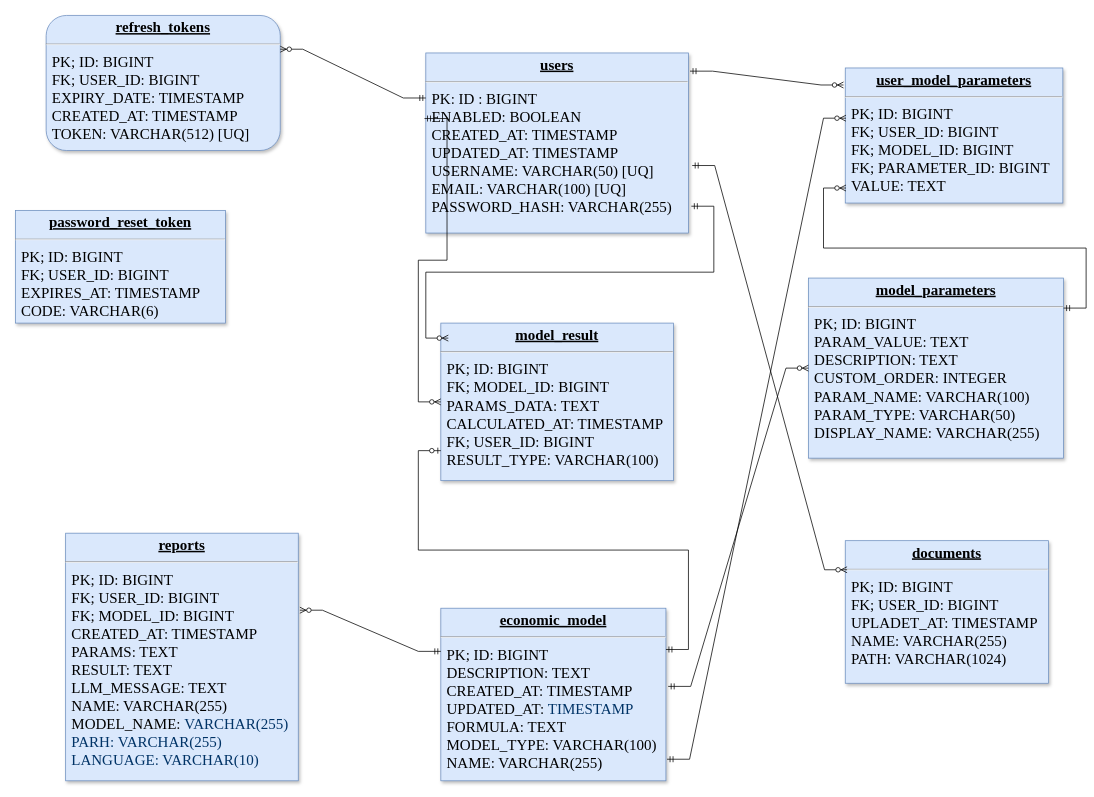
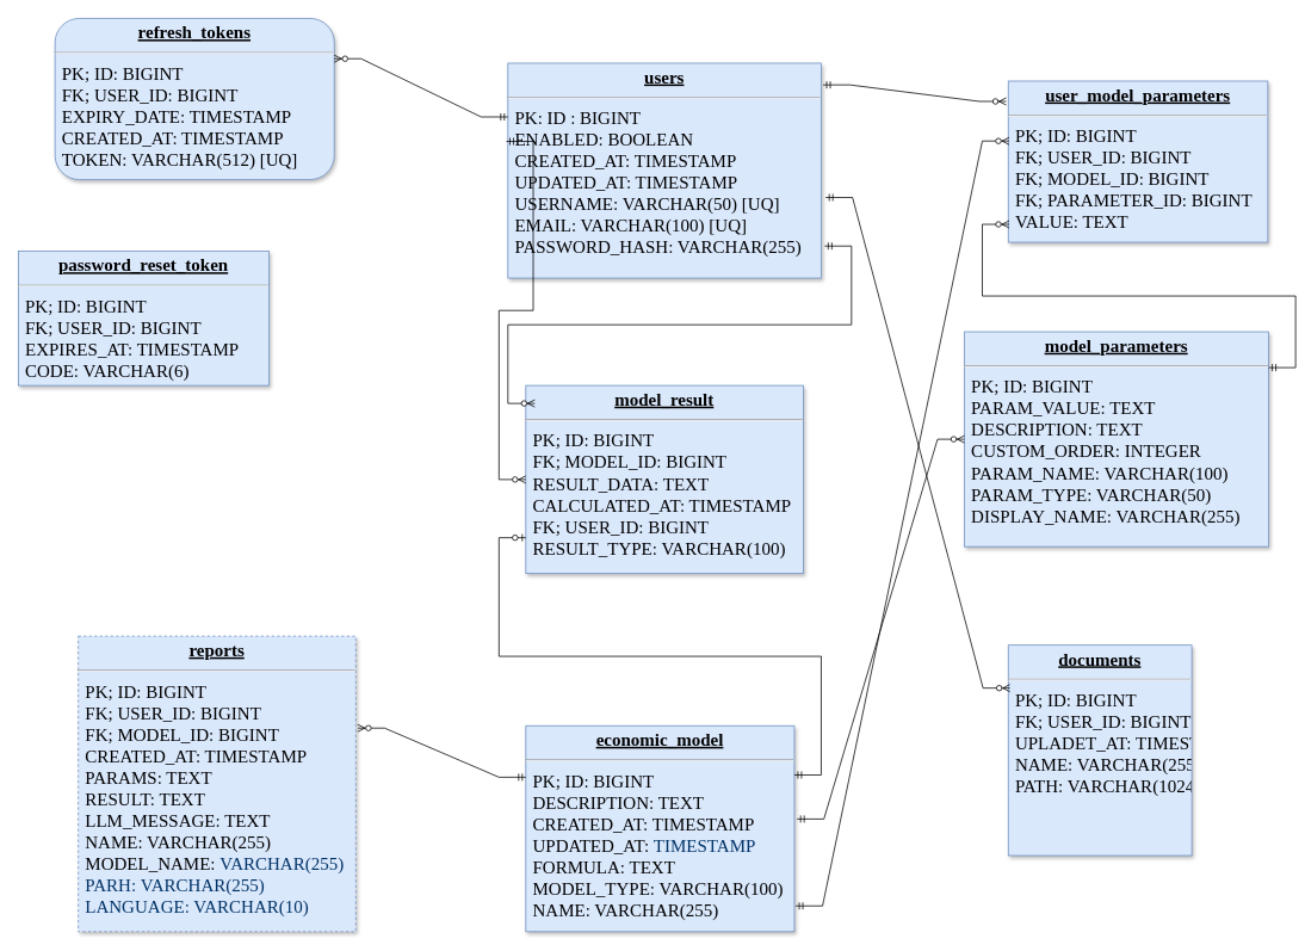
  <mxCell id="0" />
  <mxCell id="1" parent="0" />
  <mxCell id="2" value="&lt;p style=&quot;margin: 0px; margin-top: 4px; text-align: center; text-decoration: underline;&quot;&gt;&lt;strong&gt;users&lt;/strong&gt;&lt;/p&gt;&lt;hr&gt;&lt;p style=&quot;margin: 0px; margin-left: 8px;&quot;&gt;PK: ID : BIGINT&lt;/p&gt;&lt;p style=&quot;margin: 0px; margin-left: 8px;&quot;&gt;ENABLED: BOOLEAN&lt;/p&gt;&lt;p style=&quot;margin: 0px; margin-left: 8px;&quot;&gt;CREATED_AT: TIMESTAMP&lt;/p&gt;&lt;p style=&quot;margin: 0px; margin-left: 8px;&quot;&gt;UPDATED_AT: TIMESTAMP&lt;/p&gt;&lt;p style=&quot;margin: 0px; margin-left: 8px;&quot;&gt;USERNAME: VARCHAR(50) [UQ]&lt;/p&gt;&lt;p style=&quot;margin: 0px; margin-left: 8px;&quot;&gt;EMAIL: VARCHAR(100) [UQ]&lt;/p&gt;&lt;p style=&quot;margin: 0px; margin-left: 8px;&quot;&gt;PASSWORD_HASH: VARCHAR(255)&lt;/p&gt;&lt;p style=&quot;margin: 0px; margin-left: 8px;&quot;&gt;&lt;br&gt;&lt;/p&gt;" style="verticalAlign=top;align=left;overflow=fill;fontSize=20;fontFamily=Times New Roman;html=1;strokeColor=#6c8ebf;shadow=1;fillColor=#dae8fc;" parent="1" vertex="1"><mxGeometry x="567" y="70" width="350" height="240" as="geometry" /></mxCell>
  <mxCell id="3" value="&lt;p style=&quot;margin: 0px; margin-top: 4px; text-align: center; text-decoration: underline;&quot;&gt;&lt;b&gt;user_model_parameters&lt;/b&gt;&lt;/p&gt;&lt;hr&gt;&lt;p style=&quot;margin: 0px; margin-left: 8px;&quot;&gt;PK; ID: BIGINT&lt;/p&gt;&lt;p style=&quot;margin: 0px; margin-left: 8px;&quot;&gt;FK; USER_ID: BIGINT&lt;/p&gt;&lt;p style=&quot;margin: 0px; margin-left: 8px;&quot;&gt;FK; MODEL_ID: BIGINT&lt;/p&gt;&lt;p style=&quot;margin: 0px; margin-left: 8px;&quot;&gt;FK; PARAMETER_ID: BIGINT&lt;/p&gt;&lt;p style=&quot;margin: 0px; margin-left: 8px;&quot;&gt;VALUE: TEXT&lt;/p&gt;" style="verticalAlign=top;align=left;overflow=fill;fontSize=20;fontFamily=Times New Roman;html=1;strokeColor=#6c8ebf;shadow=1;fillColor=#dae8fc;" parent="1" vertex="1"><mxGeometry x="1126" y="90" width="290" height="180" as="geometry" /></mxCell>
- <mxCell id="4" value="&lt;p style=&quot;margin: 0px; margin-top: 4px; text-align: center; text-decoration: underline;&quot;&gt;&lt;strong&gt;reports&lt;/strong&gt;&lt;/p&gt;&lt;hr&gt;&lt;p style=&quot;margin: 0px; margin-left: 8px;&quot;&gt;PK; ID: BIGINT&lt;/p&gt;&lt;p style=&quot;margin: 0px; margin-left: 8px;&quot;&gt;FK; USER_ID: BIGINT&lt;/p&gt;&lt;p style=&quot;margin: 0px; margin-left: 8px;&quot;&gt;FK; MODEL_ID: BIGINT&lt;/p&gt;&lt;p style=&quot;margin: 0px; margin-left: 8px;&quot;&gt;CREATED_AT: TIMESTAMP&lt;/p&gt;&lt;p style=&quot;margin: 0px; margin-left: 8px;&quot;&gt;PARAMS: TEXT&lt;/p&gt;&lt;p style=&quot;margin: 0px; margin-left: 8px;&quot;&gt;RESULT: TEXT&lt;/p&gt;&lt;p style=&quot;margin: 0px; margin-left: 8px;&quot;&gt;LLM_MESSAGE: TEXT&lt;/p&gt;&lt;p style=&quot;margin: 0px; margin-left: 8px;&quot;&gt;NAME: VARCHAR(255)&lt;/p&gt;&lt;p style=&quot;margin: 0px; margin-left: 8px;&quot;&gt;MODEL_NAME:&amp;nbsp;&lt;span style=&quot;background-color: transparent; color: light-dark(rgb(0, 51, 102), rgb(161, 205, 249));&quot;&gt;VARCHAR(255)&lt;/span&gt;&lt;/p&gt;&lt;p style=&quot;margin: 0px; margin-left: 8px;&quot;&gt;&lt;span style=&quot;background-color: transparent; color: light-dark(rgb(0, 51, 102), rgb(161, 205, 249));&quot;&gt;PARH:&amp;nbsp;&lt;/span&gt;&lt;span style=&quot;background-color: transparent; color: light-dark(rgb(0, 51, 102), rgb(161, 205, 249));&quot;&gt;VARCHAR(255)&lt;/span&gt;&lt;/p&gt;&lt;p style=&quot;margin: 0px; margin-left: 8px;&quot;&gt;&lt;span style=&quot;background-color: transparent; color: light-dark(rgb(0, 51, 102), rgb(161, 205, 249));&quot;&gt;LANGUAGE: VARCHAR(10)&lt;/span&gt;&lt;/p&gt;" style="verticalAlign=top;align=left;overflow=fill;fontSize=20;fontFamily=Times New Roman;html=1;strokeColor=#6c8ebf;shadow=1;fillColor=#dae8fc;" parent="1" vertex="1"><mxGeometry x="87" y="710" width="310" height="330" as="geometry" /></mxCell>
- <mxCell id="5" value="&lt;p style=&quot;margin: 0px; margin-top: 4px; text-align: center; text-decoration: underline;&quot;&gt;&lt;strong&gt;documents&lt;/strong&gt;&lt;/p&gt;&lt;hr&gt;&lt;p style=&quot;margin: 0px; margin-left: 8px;&quot;&gt;PK; ID: BIGINT&lt;/p&gt;&lt;p style=&quot;margin: 0px; margin-left: 8px;&quot;&gt;FK; USER_ID: BIGINT&lt;/p&gt;&lt;p style=&quot;margin: 0px; margin-left: 8px;&quot;&gt;UPLADET_AT: TIMESTAMP&lt;/p&gt;&lt;p style=&quot;margin: 0px; margin-left: 8px;&quot;&gt;NAME: VARCHAR(255)&lt;/p&gt;&lt;p style=&quot;margin: 0px; margin-left: 8px;&quot;&gt;PATH: VARCHAR(1024)&lt;/p&gt;&lt;p style=&quot;margin: 0px; margin-left: 8px;&quot;&gt;&lt;br&gt;&lt;/p&gt;" style="verticalAlign=top;align=left;overflow=fill;fontSize=20;fontFamily=Times New Roman;html=1;strokeColor=#6c8ebf;shadow=1;fillColor=#dae8fc;" parent="1" vertex="1"><mxGeometry x="1126" y="720" width="271" height="190" as="geometry" /></mxCell>
+ <mxCell id="4" value="&lt;p style=&quot;margin: 0px; margin-top: 4px; text-align: center; text-decoration: underline;&quot;&gt;&lt;strong&gt;reports&lt;/strong&gt;&lt;/p&gt;&lt;hr&gt;&lt;p style=&quot;margin: 0px; margin-left: 8px;&quot;&gt;PK; ID: BIGINT&lt;/p&gt;&lt;p style=&quot;margin: 0px; margin-left: 8px;&quot;&gt;FK; USER_ID: BIGINT&lt;/p&gt;&lt;p style=&quot;margin: 0px; margin-left: 8px;&quot;&gt;FK; MODEL_ID: BIGINT&lt;/p&gt;&lt;p style=&quot;margin: 0px; margin-left: 8px;&quot;&gt;CREATED_AT: TIMESTAMP&lt;/p&gt;&lt;p style=&quot;margin: 0px; margin-left: 8px;&quot;&gt;PARAMS: TEXT&lt;/p&gt;&lt;p style=&quot;margin: 0px; margin-left: 8px;&quot;&gt;RESULT: TEXT&lt;/p&gt;&lt;p style=&quot;margin: 0px; margin-left: 8px;&quot;&gt;LLM_MESSAGE: TEXT&lt;/p&gt;&lt;p style=&quot;margin: 0px; margin-left: 8px;&quot;&gt;NAME: VARCHAR(255)&lt;/p&gt;&lt;p style=&quot;margin: 0px; margin-left: 8px;&quot;&gt;MODEL_NAME:&amp;nbsp;&lt;span style=&quot;background-color: transparent; color: light-dark(rgb(0, 51, 102), rgb(161, 205, 249));&quot;&gt;VARCHAR(255)&lt;/span&gt;&lt;/p&gt;&lt;p style=&quot;margin: 0px; margin-left: 8px;&quot;&gt;&lt;span style=&quot;background-color: transparent; color: light-dark(rgb(0, 51, 102), rgb(161, 205, 249));&quot;&gt;PARH:&amp;nbsp;&lt;/span&gt;&lt;span style=&quot;background-color: transparent; color: light-dark(rgb(0, 51, 102), rgb(161, 205, 249));&quot;&gt;VARCHAR(255)&lt;/span&gt;&lt;/p&gt;&lt;p style=&quot;margin: 0px; margin-left: 8px;&quot;&gt;&lt;span style=&quot;background-color: transparent; color: light-dark(rgb(0, 51, 102), rgb(161, 205, 249));&quot;&gt;LANGUAGE: VARCHAR(10)&lt;/span&gt;&lt;/p&gt;" style="verticalAlign=top;align=left;overflow=fill;fontSize=20;fontFamily=Times New Roman;html=1;strokeColor=#6c8ebf;shadow=1;fillColor=#dae8fc;dashed=1;" parent="1" vertex="1"><mxGeometry x="87" y="710" width="310" height="330" as="geometry" /></mxCell>
+ <mxCell id="5" value="&lt;p style=&quot;margin: 0px; margin-top: 4px; text-align: center; text-decoration: underline;&quot;&gt;&lt;strong&gt;documents&lt;/strong&gt;&lt;/p&gt;&lt;hr&gt;&lt;p style=&quot;margin: 0px; margin-left: 8px;&quot;&gt;PK; ID: BIGINT&lt;/p&gt;&lt;p style=&quot;margin: 0px; margin-left: 8px;&quot;&gt;FK; USER_ID: BIGINT&lt;/p&gt;&lt;p style=&quot;margin: 0px; margin-left: 8px;&quot;&gt;UPLADET_AT: TIMESTAMP&lt;/p&gt;&lt;p style=&quot;margin: 0px; margin-left: 8px;&quot;&gt;NAME: VARCHAR(255)&lt;/p&gt;&lt;p style=&quot;margin: 0px; margin-left: 8px;&quot;&gt;PATH: VARCHAR(1024)&lt;/p&gt;&lt;p style=&quot;margin: 0px; margin-left: 8px;&quot;&gt;&lt;br&gt;&lt;/p&gt;" style="verticalAlign=top;align=left;overflow=fill;fontSize=20;fontFamily=Times New Roman;html=1;strokeColor=#6c8ebf;shadow=1;fillColor=#dae8fc;" parent="1" vertex="1"><mxGeometry x="1126" y="720" width="205" height="235" as="geometry" /></mxCell>
  <mxCell id="6" value="&lt;p style=&quot;margin: 0px; margin-top: 4px; text-align: center; text-decoration: underline;&quot;&gt;&lt;strong&gt;economic_model&lt;/strong&gt;&lt;/p&gt;&lt;hr&gt;&lt;p style=&quot;margin: 0px; margin-left: 8px;&quot;&gt;PK; ID: BIGINT&lt;/p&gt;&lt;p style=&quot;margin: 0px; margin-left: 8px;&quot;&gt;DESCRIPTION: TEXT&lt;/p&gt;&lt;p style=&quot;margin: 0px; margin-left: 8px;&quot;&gt;CREATED_AT: TIMESTAMP&lt;/p&gt;&lt;p style=&quot;margin: 0px; margin-left: 8px;&quot;&gt;UPDATED_AT:&amp;nbsp;&lt;span style=&quot;background-color: transparent; color: light-dark(rgb(0, 51, 102), rgb(161, 205, 249));&quot;&gt;TIMESTAMP&lt;/span&gt;&lt;/p&gt;&lt;p style=&quot;margin: 0px; margin-left: 8px;&quot;&gt;FORMULA: TEXT&lt;/p&gt;&lt;p style=&quot;margin: 0px; margin-left: 8px;&quot;&gt;MODEL_TYPE: VARCHAR(100)&lt;/p&gt;&lt;p style=&quot;margin: 0px; margin-left: 8px;&quot;&gt;NAME: VARCHAR(255)&lt;/p&gt;" style="verticalAlign=top;align=left;overflow=fill;fontSize=20;fontFamily=Times New Roman;html=1;strokeColor=#6c8ebf;shadow=1;fillColor=#dae8fc;" parent="1" vertex="1"><mxGeometry x="587" y="810" width="300" height="230" as="geometry" /></mxCell>
  <mxCell id="7" value="&lt;p style=&quot;margin: 0px; margin-top: 4px; text-align: center; text-decoration: underline;&quot;&gt;&lt;strong&gt;refresh_tokens&lt;/strong&gt;&lt;/p&gt;&lt;hr&gt;&lt;p style=&quot;margin: 0px; margin-left: 8px;&quot;&gt;PK; ID: BIGINT&lt;/p&gt;&lt;p style=&quot;margin: 0px; margin-left: 8px;&quot;&gt;FK; USER_ID: BIGINT&lt;/p&gt;&lt;p style=&quot;margin: 0px; margin-left: 8px;&quot;&gt;EXPIRY_DATE: TIMESTAMP&lt;/p&gt;&lt;p style=&quot;margin: 0px; margin-left: 8px;&quot;&gt;CREATED_AT: TIMESTAMP&lt;/p&gt;&lt;p style=&quot;margin: 0px; margin-left: 8px;&quot;&gt;TOKEN: VARCHAR(512) [UQ]&lt;/p&gt;" style="verticalAlign=top;align=left;overflow=fill;fontSize=20;fontFamily=Times New Roman;html=1;strokeColor=#6c8ebf;shadow=1;fillColor=#dae8fc;rounded=1;" parent="1" vertex="1"><mxGeometry x="61" y="20" width="312" height="180" as="geometry" /></mxCell>
- <mxCell id="8" value="&lt;p style=&quot;margin: 0px; margin-top: 4px; text-align: center; text-decoration: underline;&quot;&gt;&lt;strong&gt;model_result&lt;/strong&gt;&lt;/p&gt;&lt;hr&gt;&lt;p style=&quot;margin: 0px; margin-left: 8px;&quot;&gt;PK; ID: BIGINT&lt;/p&gt;&lt;p style=&quot;margin: 0px; margin-left: 8px;&quot;&gt;FK; MODEL_ID: BIGINT&lt;/p&gt;&lt;p style=&quot;margin: 0px; margin-left: 8px;&quot;&gt;PARAMS_DATA: TEXT&lt;/p&gt;&lt;p style=&quot;margin: 0px; margin-left: 8px;&quot;&gt;CALCULATED_AT: TIMESTAMP&lt;/p&gt;&lt;p style=&quot;margin: 0px; margin-left: 8px;&quot;&gt;FK; USER_ID: BIGINT&lt;/p&gt;&lt;p style=&quot;margin: 0px; margin-left: 8px;&quot;&gt;RESULT_TYPE: VARCHAR(100)&lt;/p&gt;" style="verticalAlign=top;align=left;overflow=fill;fontSize=20;fontFamily=Times New Roman;html=1;strokeColor=#6c8ebf;shadow=1;fillColor=#dae8fc;" parent="1" vertex="1"><mxGeometry x="587" y="430" width="310" height="210" as="geometry" /></mxCell>
+ <mxCell id="8" value="&lt;p style=&quot;margin: 0px; margin-top: 4px; text-align: center; text-decoration: underline;&quot;&gt;&lt;strong&gt;model_result&lt;/strong&gt;&lt;/p&gt;&lt;hr&gt;&lt;p style=&quot;margin: 0px; margin-left: 8px;&quot;&gt;PK; ID: BIGINT&lt;/p&gt;&lt;p style=&quot;margin: 0px; margin-left: 8px;&quot;&gt;FK; MODEL_ID: BIGINT&lt;/p&gt;&lt;p style=&quot;margin: 0px; margin-left: 8px;&quot;&gt;RESULT_DATA: TEXT&lt;/p&gt;&lt;p style=&quot;margin: 0px; margin-left: 8px;&quot;&gt;CALCULATED_AT: TIMESTAMP&lt;/p&gt;&lt;p style=&quot;margin: 0px; margin-left: 8px;&quot;&gt;FK; USER_ID: BIGINT&lt;/p&gt;&lt;p style=&quot;margin: 0px; margin-left: 8px;&quot;&gt;RESULT_TYPE: VARCHAR(100)&lt;/p&gt;" style="verticalAlign=top;align=left;overflow=fill;fontSize=20;fontFamily=Times New Roman;html=1;strokeColor=#6c8ebf;shadow=1;fillColor=#dae8fc;" parent="1" vertex="1"><mxGeometry x="587" y="430" width="310" height="210" as="geometry" /></mxCell>
  <mxCell id="9" value="&lt;p style=&quot;margin: 0px ; margin-top: 4px ; text-align: center ; text-decoration: underline&quot;&gt;&lt;b&gt;password_reset_token&lt;/b&gt;&lt;/p&gt;&lt;hr&gt;&lt;p style=&quot;margin: 0px ; margin-left: 8px&quot;&gt;PK; ID: BIGINT&lt;/p&gt;&lt;p style=&quot;margin: 0px ; margin-left: 8px&quot;&gt;FK; USER_ID: BIGINT&lt;/p&gt;&lt;p style=&quot;margin: 0px ; margin-left: 8px&quot;&gt;EXPIRES_AT: TIMESTAMP&lt;/p&gt;&lt;p style=&quot;margin: 0px ; margin-left: 8px&quot;&gt;CODE: VARCHAR(6)&lt;/p&gt;" style="verticalAlign=top;align=left;overflow=fill;fontSize=20;fontFamily=Times New Roman;html=1;strokeColor=#6c8ebf;shadow=1;fillColor=#dae8fc;" parent="1" vertex="1"><mxGeometry x="20" y="280" width="280" height="150" as="geometry" /></mxCell>
  <mxCell id="10" value="&lt;p style=&quot;margin: 0px; margin-top: 4px; text-align: center; text-decoration: underline;&quot;&gt;&lt;strong&gt;model_parameters&lt;/strong&gt;&lt;/p&gt;&lt;hr&gt;&lt;p style=&quot;margin: 0px; margin-left: 8px;&quot;&gt;PK; ID: BIGINT&lt;/p&gt;&lt;p style=&quot;margin: 0px; margin-left: 8px;&quot;&gt;PARAM_VALUE: TEXT&lt;/p&gt;&lt;p style=&quot;margin: 0px; margin-left: 8px;&quot;&gt;DESCRIPTION: TEXT&lt;/p&gt;&lt;p style=&quot;margin: 0px; margin-left: 8px;&quot;&gt;CUSTOM_ORDER: INTEGER&lt;/p&gt;&lt;p style=&quot;margin: 0px; margin-left: 8px;&quot;&gt;PARAM_NAME: VARCHAR(100)&lt;/p&gt;&lt;p style=&quot;margin: 0px; margin-left: 8px;&quot;&gt;PARAM_TYPE: VARCHAR(50)&lt;/p&gt;&lt;p style=&quot;margin: 0px; margin-left: 8px;&quot;&gt;DISPLAY_NAME: VARCHAR(255)&lt;/p&gt;&lt;p style=&quot;margin: 0px; margin-left: 8px;&quot;&gt;&lt;br&gt;&lt;/p&gt;" style="verticalAlign=top;align=left;overflow=fill;fontSize=20;fontFamily=Times New Roman;html=1;strokeColor=#6c8ebf;shadow=1;fillColor=#dae8fc;" parent="1" vertex="1"><mxGeometry x="1077" y="370" width="340" height="240" as="geometry" /></mxCell>
  <mxCell id="11" value="" style="edgeStyle=entityRelationEdgeStyle;fontSize=20;html=1;endArrow=ERzeroToMany;startArrow=ERmandOne;rounded=0;exitX=0;exitY=0.25;exitDx=0;exitDy=0;entryX=1;entryY=0.25;entryDx=0;entryDy=0;fontFamily=Times New Roman;fillColor=#dae8fc;strokeColor=#000000;" edge="1" parent="1" source="2" target="7"><mxGeometry width="100" height="100" relative="1" as="geometry"><mxPoint x="373" y="420" as="sourcePoint" /><mxPoint x="473" y="320" as="targetPoint" /></mxGeometry></mxCell>
  <mxCell id="12" value="" style="edgeStyle=entityRelationEdgeStyle;fontSize=20;html=1;endArrow=ERzeroToMany;startArrow=ERmandOne;rounded=0;exitX=-0.005;exitY=0.364;exitDx=0;exitDy=0;exitPerimeter=0;fontFamily=Times New Roman;fillColor=#dae8fc;strokeColor=#000000;" edge="1" parent="1" source="2" target="8"><mxGeometry width="100" height="100" relative="1" as="geometry"><mxPoint x="681" y="385" as="sourcePoint" /><mxPoint x="487" y="320" as="targetPoint" /></mxGeometry></mxCell>
  <mxCell id="13" value="" style="edgeStyle=entityRelationEdgeStyle;fontSize=20;html=1;endArrow=ERzeroToMany;startArrow=ERmandOne;rounded=0;exitX=1.006;exitY=0.101;exitDx=0;exitDy=0;entryX=-0.008;entryY=0.126;entryDx=0;entryDy=0;exitPerimeter=0;entryPerimeter=0;fontFamily=Times New Roman;fillColor=#dae8fc;strokeColor=#000000;" edge="1" parent="1" source="2" target="3"><mxGeometry width="100" height="100" relative="1" as="geometry"><mxPoint x="831" y="455" as="sourcePoint" /><mxPoint x="637" y="390" as="targetPoint" /></mxGeometry></mxCell>
  <mxCell id="14" value="" style="edgeStyle=entityRelationEdgeStyle;fontSize=20;html=1;endArrow=ERzeroToMany;startArrow=ERmandOne;rounded=0;exitX=1.011;exitY=0.851;exitDx=0;exitDy=0;exitPerimeter=0;fontFamily=Times New Roman;fillColor=#dae8fc;strokeColor=#000000;" edge="1" parent="1" source="2"><mxGeometry width="100" height="100" relative="1" as="geometry"><mxPoint x="802" y="500" as="sourcePoint" /><mxPoint x="597" y="450" as="targetPoint" /></mxGeometry></mxCell>
  <mxCell id="15" value="" style="edgeStyle=entityRelationEdgeStyle;fontSize=20;html=1;endArrow=ERzeroToMany;startArrow=ERmandOne;rounded=0;exitX=-0.014;exitY=0.556;exitDx=0;exitDy=0;entryX=0.009;entryY=0.204;entryDx=0;entryDy=0;exitPerimeter=0;entryPerimeter=0;fontFamily=Times New Roman;fillColor=#dae8fc;strokeColor=#000000;" edge="1" parent="1" target="5"><mxGeometry width="100" height="100" relative="1" as="geometry"><mxPoint x="922" y="220" as="sourcePoint" /><mxPoint x="657" y="567" as="targetPoint" /></mxGeometry></mxCell>
  <mxCell id="16" value="" style="edgeStyle=entityRelationEdgeStyle;fontSize=20;html=1;endArrow=ERzeroToOne;startArrow=ERmandOne;rounded=0;fontFamily=Times New Roman;fillColor=#dae8fc;strokeColor=#000000;" edge="1" parent="1"><mxGeometry width="100" height="100" relative="1" as="geometry"><mxPoint x="887" y="865" as="sourcePoint" /><mxPoint x="587" y="600" as="targetPoint" /></mxGeometry></mxCell>
  <mxCell id="17" value="" style="edgeStyle=entityRelationEdgeStyle;fontSize=20;html=1;endArrow=ERzeroToMany;startArrow=ERmandOne;rounded=0;exitX=0;exitY=0.25;exitDx=0;exitDy=0;entryX=1.007;entryY=0.311;entryDx=0;entryDy=0;entryPerimeter=0;fontFamily=Times New Roman;fillColor=#dae8fc;strokeColor=#000000;" edge="1" parent="1" source="6" target="4"><mxGeometry width="100" height="100" relative="1" as="geometry"><mxPoint x="557" y="600" as="sourcePoint" /><mxPoint x="657" y="500" as="targetPoint" /></mxGeometry></mxCell>
  <mxCell id="18" value="" style="edgeStyle=entityRelationEdgeStyle;fontSize=20;html=1;endArrow=ERzeroToMany;startArrow=ERmandOne;rounded=0;exitX=1.01;exitY=0.453;exitDx=0;exitDy=0;entryX=0;entryY=0.5;entryDx=0;entryDy=0;exitPerimeter=0;fontFamily=Times New Roman;fillColor=#dae8fc;strokeColor=#000000;" edge="1" parent="1" source="6" target="10"><mxGeometry width="100" height="100" relative="1" as="geometry"><mxPoint x="802" y="940" as="sourcePoint" /><mxPoint x="537" y="1287" as="targetPoint" /></mxGeometry></mxCell>
  <mxCell id="19" value="" style="edgeStyle=entityRelationEdgeStyle;fontSize=12;html=1;endArrow=ERzeroToMany;startArrow=ERmandOne;rounded=0;strokeColor=#000000;" edge="1" parent="1"><mxGeometry width="100" height="100" relative="1" as="geometry"><mxPoint x="1417" y="410" as="sourcePoint" /><mxPoint x="1127" y="250" as="targetPoint" /></mxGeometry></mxCell>
  <mxCell id="20" value="" style="edgeStyle=entityRelationEdgeStyle;fontSize=20;html=1;endArrow=ERzeroToMany;startArrow=ERmandOne;rounded=0;exitX=1.005;exitY=0.875;exitDx=0;exitDy=0;exitPerimeter=0;fontFamily=Times New Roman;fillColor=#dae8fc;strokeColor=#000000;" edge="1" parent="1" source="6"><mxGeometry width="100" height="100" relative="1" as="geometry"><mxPoint x="890" y="974" as="sourcePoint" /><mxPoint x="1127" y="156.923" as="targetPoint" /><Array as="points"><mxPoint x="907" y="980" /></Array></mxGeometry></mxCell>
